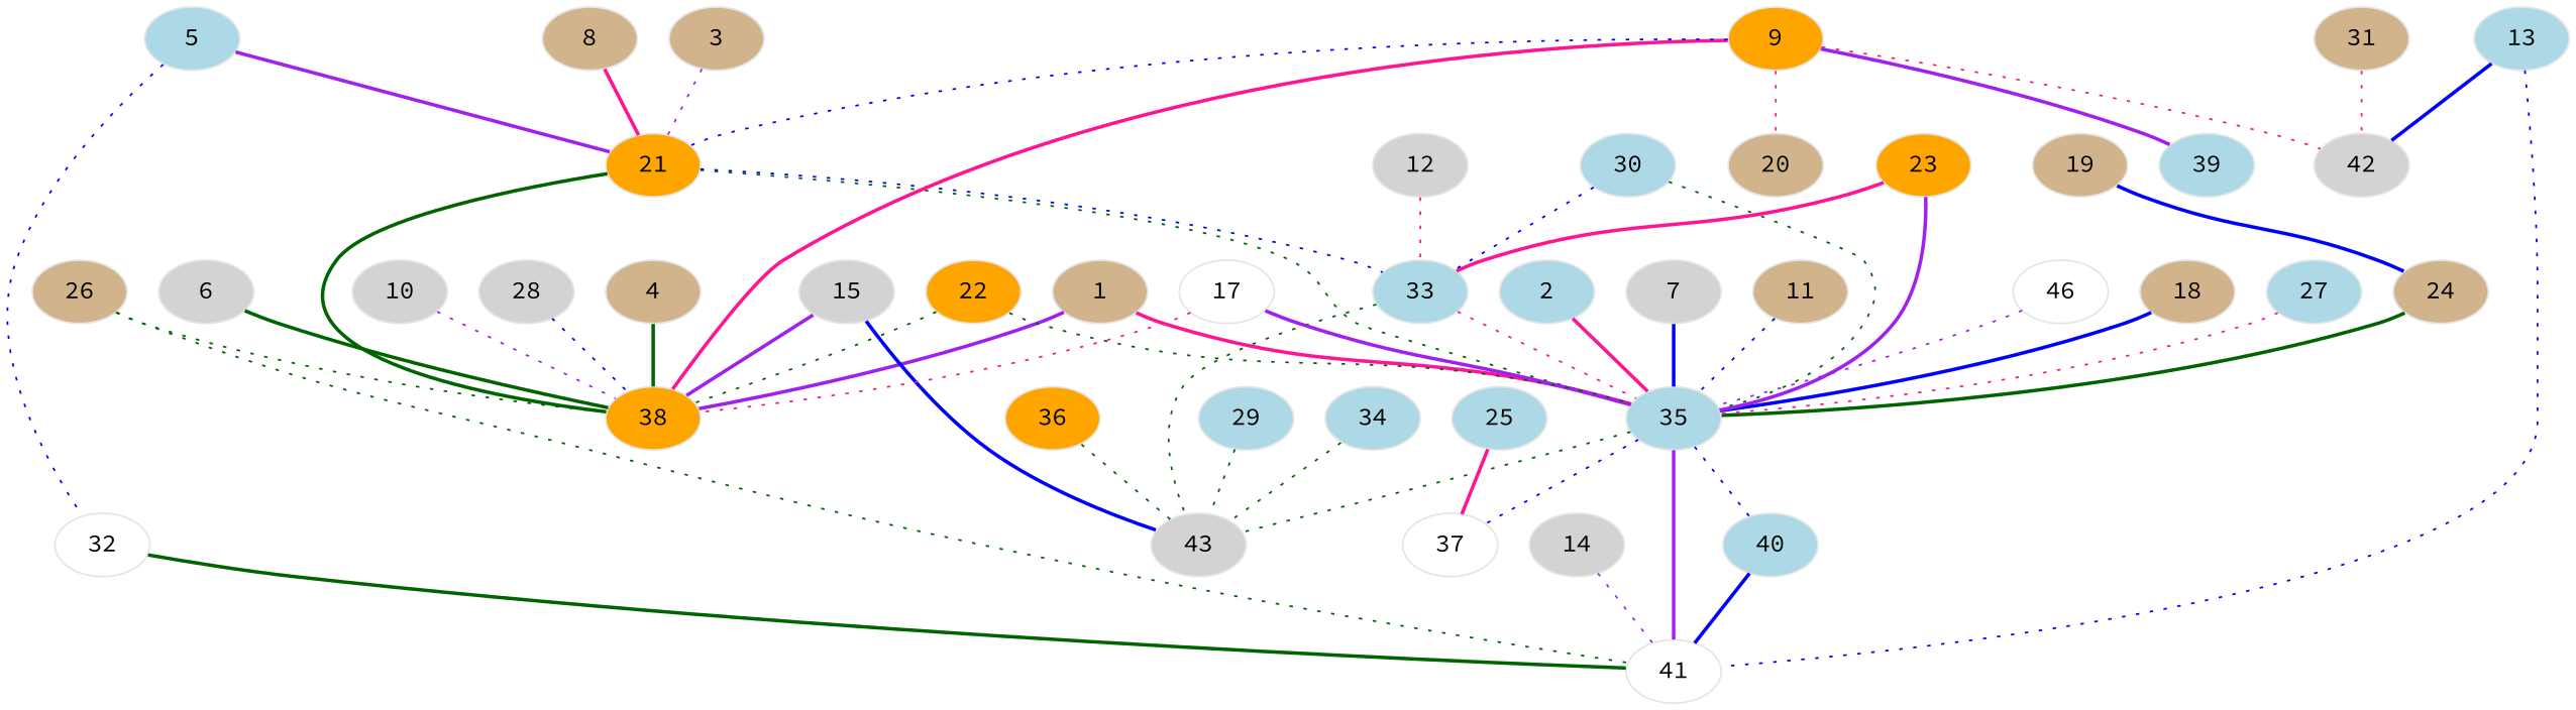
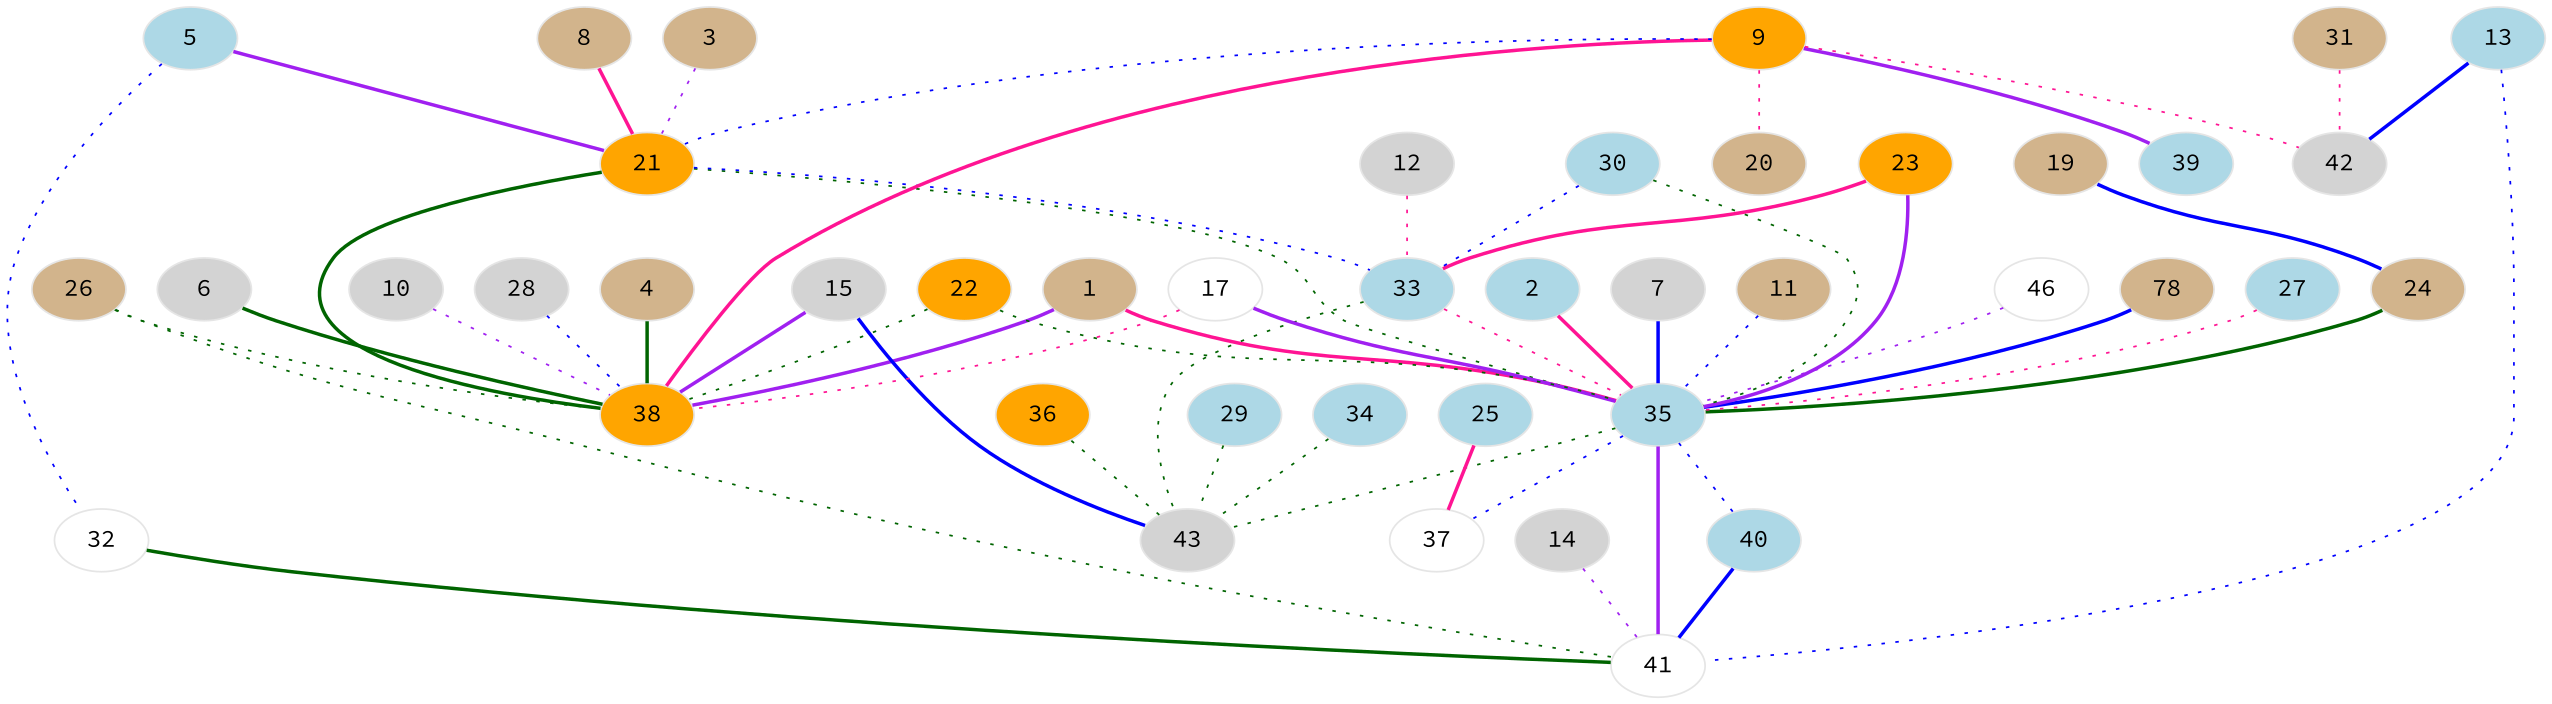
  graph {
    fontname="Source Code Pro"
    node [color=gray90 fillcolor=lightblue fontname="Source Code Pro" style=filled]
    edge [color=darkgreen fontname="Source Code Pro" style=dotted weight=1.0]
    1 [fillcolor=tan]
    35
    38 [fillcolor=orange]
    41 [fillcolor=white]
    43 [fillcolor=lightgrey]
    37 [fillcolor=white]
    40
    2
    3 [fillcolor=tan]
    21 [fillcolor=orange]
    33
    4 [fillcolor=tan]
    5
    32 [fillcolor=white]
    6 [fillcolor=lightgrey]
    7 [fillcolor=lightgrey]
    8 [fillcolor=tan]
    9 [fillcolor=orange]
    20 [fillcolor=tan]
    39
    42 [fillcolor=lightgrey]
    10 [fillcolor=lightgrey]
    11 [fillcolor=tan]
    12 [fillcolor=lightgrey]
    13
    14 [fillcolor=lightgrey]
    15 [fillcolor=lightgrey]
    n28 [fillcolor=white label=46]
    17 [fillcolor=white]
-   18 [fillcolor=tan]
+   18 [fillcolor=tan label=78]
    19 [fillcolor=tan]
    24 [fillcolor=tan]
    22 [fillcolor=orange]
    23 [fillcolor=orange]
    25
    26 [fillcolor=tan]
    27
    28 [fillcolor=lightgrey]
    29
    30
    31 [fillcolor=tan]
    34
    36 [fillcolor=orange]
    1 -- 35 [color=deeppink style=bold]
    1 -- 38 [color=purple style=bold]
    35 -- 41 [color=purple style=bold weight=3.0]
    35 -- 43
    35 -- 37 [color=blue]
    35 -- 40 [color=blue]
    40 -- 41 [color=blue style=bold]
    2 -- 35 [color=deeppink style=bold]
    3 -- 21 [color=purple]
    21 -- 35
    21 -- 38 [style=bold]
    21 -- 33 [color=blue]
    33 -- 35 [color=deeppink]
    33 -- 43
    4 -- 38 [style=bold]
    5 -- 21 [color=purple style=bold]
    5 -- 32 [color=blue]
    32 -- 41 [style=bold]
    6 -- 38 [style=bold]
    7 -- 35 [color=blue style=bold]
    8 -- 21 [color=deeppink style=bold]
    9 -- 38 [color=deeppink style=bold]
    9 -- 21 [color=blue]
    9 -- 20 [color=deeppink]
    9 -- 39 [color=purple style=bold]
    9 -- 42 [color=deeppink]
    10 -- 38 [color=purple]
    11 -- 35 [color=blue]
    12 -- 33 [color=deeppink]
    13 -- 41 [color=blue]
    13 -- 42 [color=blue style=bold]
    14 -- 41 [color=purple]
    15 -- 38 [color=purple style=bold]
    15 -- 43 [color=blue style=bold]
    n28 -- 35 [color=purple]
    17 -- 35 [color=purple style=bold]
    17 -- 38 [color=deeppink]
    18 -- 35 [color=blue style=bold]
    19 -- 24 [color=blue style=bold]
    24 -- 35 [style=bold]
    22 -- 35
    22 -- 38
    23 -- 35 [color=purple style=bold]
    23 -- 33 [color=deeppink style=bold]
    25 -- 37 [color=deeppink style=bold]
    26 -- 38
    26 -- 41
    27 -- 35 [color=deeppink]
    28 -- 38 [color=blue]
    29 -- 43
    30 -- 35
    30 -- 33 [color=blue]
    31 -- 42 [color=deeppink]
    34 -- 43
    36 -- 43
  }
